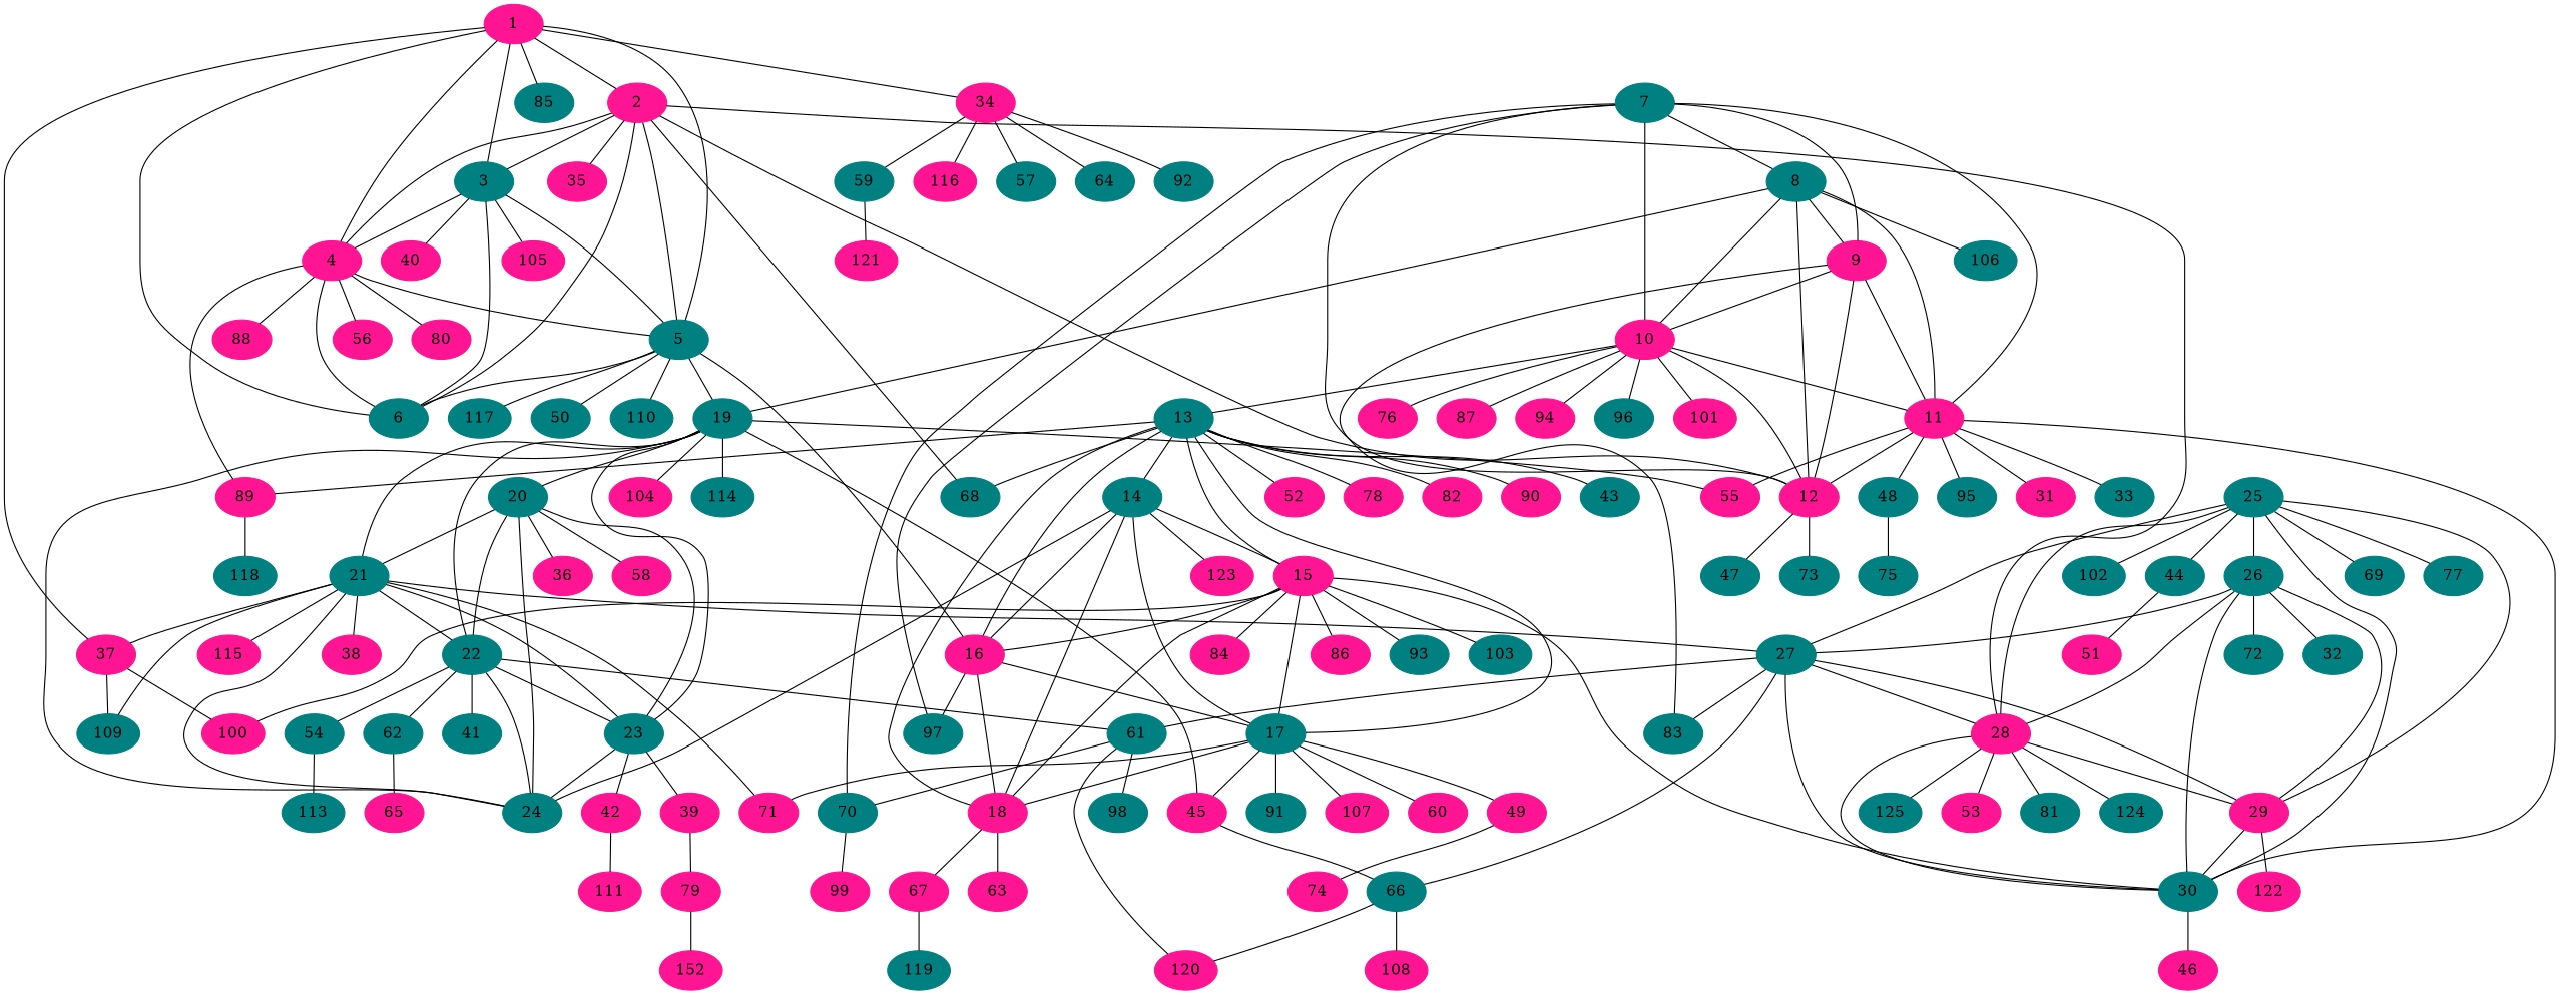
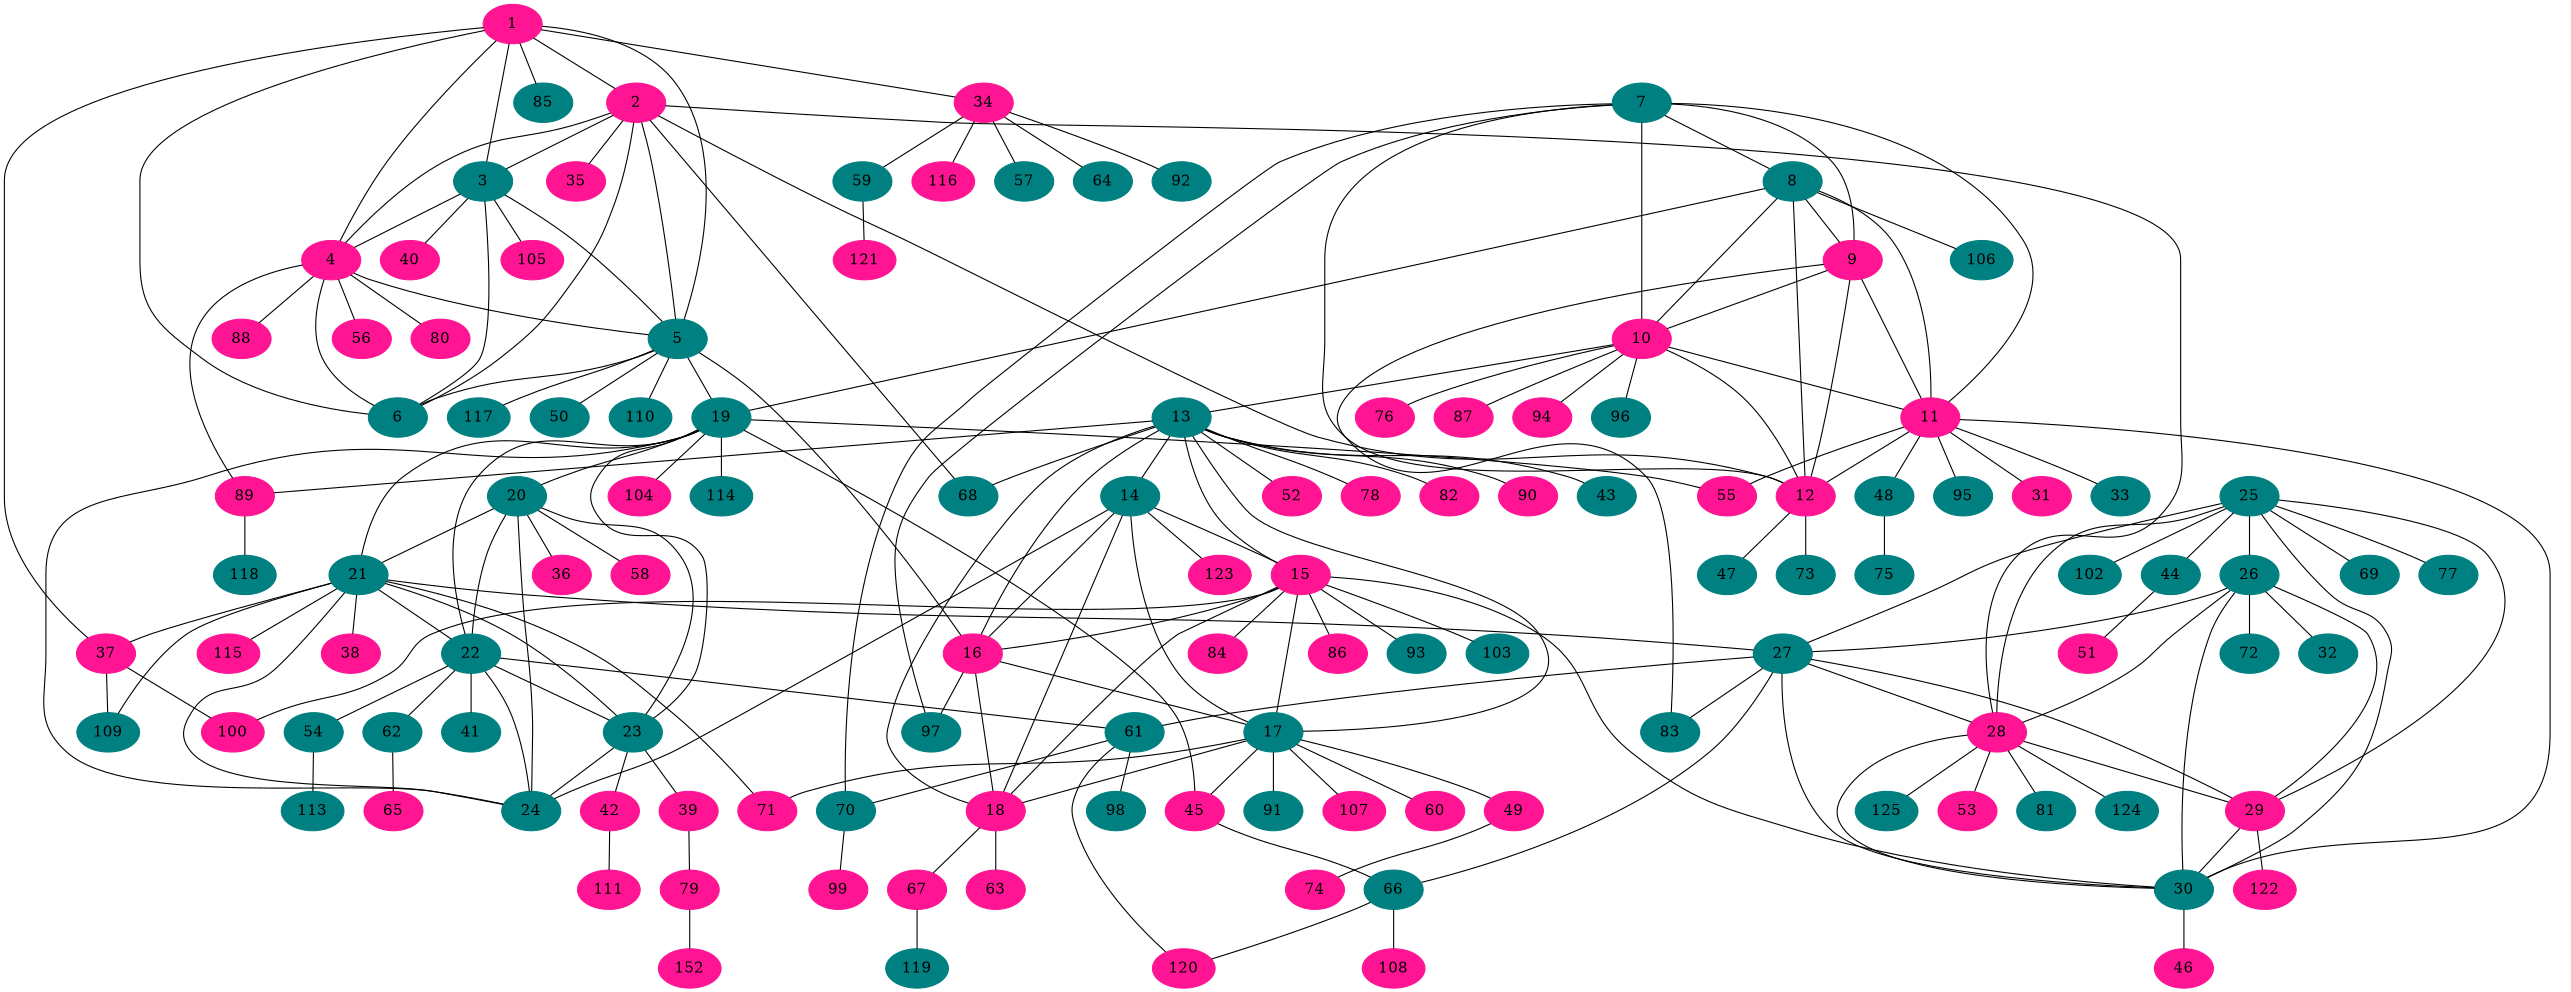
  graph {
    node [color=deeppink style=filled]
    1
    2
    3 [color=teal]
    4
    5 [color=teal]
    6 [color=teal]
    34
    37
    85 [color=teal]
    12
    28
    35
    68 [color=teal]
    40
    105
    56
    80
    88
    89
    16
    19 [color=teal]
    50 [color=teal]
    110 [color=teal]
    117 [color=teal]
    57 [color=teal]
    59 [color=teal]
    64 [color=teal]
    92 [color=teal]
    116
    100
    109 [color=teal]
    47 [color=teal]
    73 [color=teal]
    30 [color=teal]
    29
    53
    81 [color=teal]
    124 [color=teal]
    125 [color=teal]
    118 [color=teal]
    97 [color=teal]
    17 [color=teal]
    18
    55
    24 [color=teal]
    45
    20 [color=teal]
    21 [color=teal]
    22 [color=teal]
    23 [color=teal]
    104
    114 [color=teal]
    7 [color=teal]
    8 [color=teal]
    9
    10
    11
    70 [color=teal]
    106 [color=teal]
    83 [color=teal]
    13 [color=teal]
    76
    87
    94
    96 [color=teal]
-   101
    31
    33 [color=teal]
    48 [color=teal]
    95 [color=teal]
    99
    14 [color=teal]
    15
    43 [color=teal]
    52
    78
    82
    90
    46
    75 [color=teal]
    123
    84
    86
    93 [color=teal]
    103 [color=teal]
    49
    60
    71
    91 [color=teal]
    107
    63
    67
    66 [color=teal]
    74
    119 [color=teal]
    36
    58
    27 [color=teal]
    38
    115
    41 [color=teal]
    54 [color=teal]
    61 [color=teal]
    62 [color=teal]
    39
    42
    113 [color=teal]
    98 [color=teal]
    120
    65
    79
    111
    25 [color=teal]
    26 [color=teal]
    44 [color=teal]
    69 [color=teal]
    77 [color=teal]
    102 [color=teal]
    32 [color=teal]
    72 [color=teal]
    122
    51
    108
    121
    n125 [label=152]
    1 -- 2
    1 -- 3
    1 -- 4
    1 -- 5
    1 -- 6
    1 -- 34
    1 -- 37
    1 -- 85
    2 -- 3
    2 -- 4
    2 -- 5
    2 -- 6
    2 -- 12
    2 -- 28
    2 -- 35
    2 -- 68
    3 -- 4
    3 -- 5
    3 -- 6
    3 -- 40
    3 -- 105
    4 -- 5
    4 -- 6
    4 -- 56
    4 -- 80
    4 -- 88
    4 -- 89
    5 -- 6
    5 -- 16
    5 -- 19
    5 -- 50
    5 -- 110
    5 -- 117
    34 -- 57
    34 -- 59
    34 -- 64
    34 -- 92
    34 -- 116
    37 -- 100
    37 -- 109
    12 -- 47
    12 -- 73
    28 -- 30
    28 -- 29
    28 -- 53
    28 -- 81
    28 -- 124
    28 -- 125
    89 -- 118
    16 -- 97
    16 -- 17
    16 -- 18
    19 -- 55
    19 -- 24
    19 -- 45
    19 -- 20
    19 -- 21
    19 -- 22
    19 -- 23
    19 -- 104
    19 -- 114
    59 -- 121
    30 -- 46
    29 -- 30
    29 -- 122
    17 -- 18
    17 -- 45
    17 -- 49
    17 -- 60
    17 -- 71
    17 -- 91
    17 -- 107
    18 -- 63
    18 -- 67
    45 -- 66
    20 -- 24
    20 -- 21
    20 -- 22
    20 -- 23
    20 -- 36
    20 -- 58
    21 -- 37
    21 -- 109
    21 -- 24
    21 -- 22
    21 -- 23
    21 -- 71
    21 -- 27
    21 -- 38
    21 -- 115
    22 -- 24
    22 -- 23
    22 -- 41
    22 -- 54
    22 -- 61
    22 -- 62
    23 -- 24
    23 -- 39
    23 -- 42
    7 -- 12
    7 -- 97
    7 -- 8
    7 -- 9
    7 -- 10
    7 -- 11
    7 -- 70
    8 -- 12
    8 -- 19
    8 -- 9
    8 -- 10
    8 -- 11
    8 -- 106
    9 -- 12
    9 -- 10
    9 -- 11
    9 -- 83
    10 -- 12
    10 -- 11
    10 -- 13
    10 -- 76
    10 -- 87
    10 -- 94
    10 -- 96
-   10 -- 101
    11 -- 12
    11 -- 30
    11 -- 55
    11 -- 31
    11 -- 33
    11 -- 48
    11 -- 95
    70 -- 99
    13 -- 68
    13 -- 89
    13 -- 16
    13 -- 17
    13 -- 18
    13 -- 14
    13 -- 15
    13 -- 43
    13 -- 52
    13 -- 78
    13 -- 82
    13 -- 90
    48 -- 75
    14 -- 16
    14 -- 17
    14 -- 18
    14 -- 24
    14 -- 15
    14 -- 123
    15 -- 16
    15 -- 100
    15 -- 30
    15 -- 17
    15 -- 18
    15 -- 84
    15 -- 86
    15 -- 93
    15 -- 103
    49 -- 74
    67 -- 119
    66 -- 120
    66 -- 108
    27 -- 28
    27 -- 30
    27 -- 29
    27 -- 83
    27 -- 66
    27 -- 61
    54 -- 113
    61 -- 70
    61 -- 98
    61 -- 120
    62 -- 65
    39 -- 79
    42 -- 111
    79 -- n125
    25 -- 28
    25 -- 30
    25 -- 29
    25 -- 27
    25 -- 26
    25 -- 44
    25 -- 69
    25 -- 77
    25 -- 102
    26 -- 28
    26 -- 30
    26 -- 29
    26 -- 27
    26 -- 32
    26 -- 72
    44 -- 51
  }
